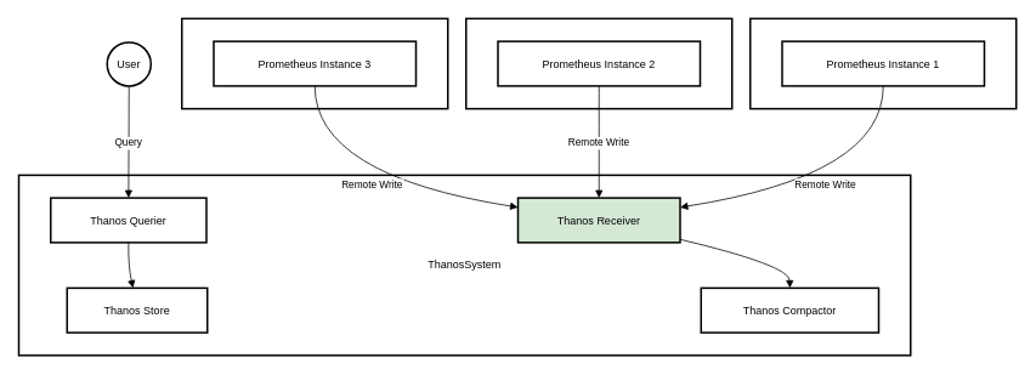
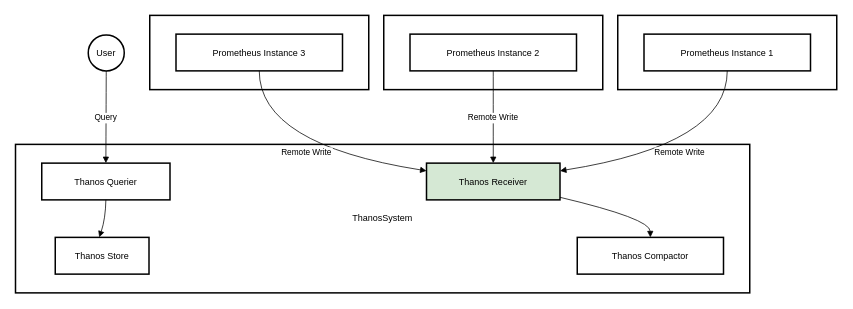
  <mxCell id="0" />
  <mxCell id="1" parent="0" />
  <mxCell id="2" value="ThanosSystem" style="whiteSpace=wrap;strokeWidth=2;" vertex="1" parent="1"><mxGeometry x="20" y="192" width="979" height="198" as="geometry" /></mxCell>
  <mxCell id="3" value="Cluster3" style="whiteSpace=wrap;strokeWidth=2;" vertex="1" parent="1"><mxGeometry x="199" y="20" width="292" height="99" as="geometry" /></mxCell>
  <mxCell id="4" value="Cluster2" style="whiteSpace=wrap;strokeWidth=2;" vertex="1" parent="1"><mxGeometry x="511" y="20" width="292" height="99" as="geometry" /></mxCell>
  <mxCell id="5" value="Cluster1" style="whiteSpace=wrap;strokeWidth=2;" vertex="1" parent="1"><mxGeometry x="823" y="20" width="292" height="99" as="geometry" /></mxCell>
  <mxCell id="6" value="Prometheus Instance 1" style="whiteSpace=wrap;strokeWidth=2;" vertex="1" parent="1"><mxGeometry x="858" y="45" width="222" height="49" as="geometry" /></mxCell>
  <mxCell id="7" value="Prometheus Instance 2" style="whiteSpace=wrap;strokeWidth=2;" vertex="1" parent="1"><mxGeometry x="546" y="45" width="222" height="49" as="geometry" /></mxCell>
  <mxCell id="8" value="Prometheus Instance 3" style="whiteSpace=wrap;strokeWidth=2;" vertex="1" parent="1"><mxGeometry x="234" y="45" width="222" height="49" as="geometry" /></mxCell>
  <mxCell id="9" value="Thanos Receiver" style="whiteSpace=wrap;strokeWidth=2;fillColor=#d5e8d4;" vertex="1" parent="1"><mxGeometry x="568" y="217" width="178" height="49" as="geometry" /></mxCell>
- <mxCell id="10" value="Thanos Store" style="whiteSpace=wrap;strokeWidth=2;" vertex="1" parent="1"><mxGeometry x="73" y="316" width="154" height="49" as="geometry" /></mxCell>
+ <mxCell id="10" value="Thanos Store" style="whiteSpace=wrap;strokeWidth=2;" vertex="1" parent="1"><mxGeometry x="73" y="316" width="125" height="49" as="geometry" /></mxCell>
  <mxCell id="11" value="Thanos Compactor" style="whiteSpace=wrap;strokeWidth=2;" vertex="1" parent="1"><mxGeometry x="769" y="316" width="195" height="49" as="geometry" /></mxCell>
  <mxCell id="12" value="Thanos Querier" style="whiteSpace=wrap;strokeWidth=2;" vertex="1" parent="1"><mxGeometry x="55" y="217" width="171" height="49" as="geometry" /></mxCell>
  <mxCell id="13" value="User" style="ellipse;aspect=fixed;strokeWidth=2;whiteSpace=wrap;" vertex="1" parent="1"><mxGeometry x="117" y="46" width="48" height="48" as="geometry" /></mxCell>
  <mxCell id="14" value="Remote Write" style="curved=1;startArrow=none;endArrow=block;exitX=0.5;exitY=1;entryX=1;entryY=0.21;rounded=0;" edge="1" parent="1" source="6" target="9"><mxGeometry relative="1" as="geometry"><Array as="points"><mxPoint x="969" y="192" /></Array></mxGeometry></mxCell>
  <mxCell id="15" value="Remote Write" style="curved=1;startArrow=none;endArrow=block;exitX=0.5;exitY=1;entryX=0.5;entryY=0;rounded=0;" edge="1" parent="1" source="7" target="9"><mxGeometry relative="1" as="geometry"><Array as="points" /></mxGeometry></mxCell>
  <mxCell id="16" value="Remote Write" style="curved=1;startArrow=none;endArrow=block;exitX=0.5;exitY=1;entryX=0;entryY=0.21;rounded=0;" edge="1" parent="1" source="8" target="9"><mxGeometry relative="1" as="geometry"><Array as="points"><mxPoint x="345" y="192" /></Array></mxGeometry></mxCell>
  <mxCell id="17" value="" style="curved=1;startArrow=none;endArrow=block;exitX=1;exitY=0.93;entryX=0.5;entryY=0;rounded=0;" edge="1" parent="1" source="9" target="11"><mxGeometry relative="1" as="geometry"><Array as="points"><mxPoint x="866" y="291" /></Array></mxGeometry></mxCell>
  <mxCell id="18" value="" style="curved=1;startArrow=none;endArrow=block;exitX=0.5;exitY=1;entryX=0.47;entryY=0;rounded=0;" edge="1" parent="1" source="12" target="10"><mxGeometry relative="1" as="geometry"><Array as="points"><mxPoint x="140" y="291" /></Array></mxGeometry></mxCell>
  <mxCell id="19" value="Query" style="curved=1;startArrow=none;endArrow=block;exitX=0.49;exitY=0.99;entryX=0.5;entryY=0;rounded=0;" edge="1" parent="1" source="13" target="12"><mxGeometry relative="1" as="geometry"><Array as="points" /></mxGeometry></mxCell>
